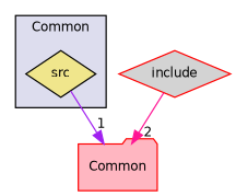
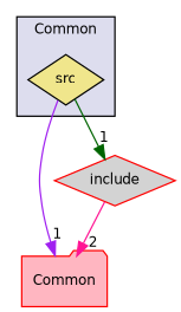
  digraph {
    compound=true
    node [fontname=Helvetica fontsize=10 shape=diamond style=filled color=red]
    edge [headlabel=1 labeldistance=1.5 labelfontname=Helvetica labelfontsize=10]
    n1 [fillcolor=khaki label=src pencolor=black color=""]
    n2 [fillcolor=lightpink label=Common shape=folder]
    n3 [fillcolor=lightgrey label=include]
    subgraph cluster_1 {
      bgcolor="#ddddee"
      fontname=Helvetica
      fontsize=10
      label=Common
      pencolor=black
      n1
    }
    n1 -> n2 [color=purple]
+   n1 -> n3 [color=darkgreen]
    n3 -> n2 [color=deeppink headlabel=2]
  }
